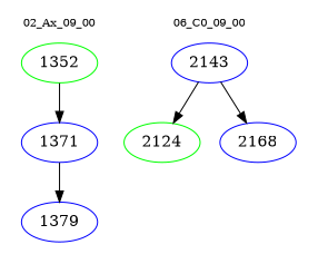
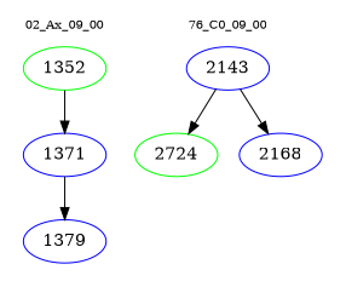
  digraph {
    node [color=blue]
    edge [color=black]
    n1 [label=1371]
    n2 [color=green label=1352]
    n3 [label=1379]
    n4 [label=2143]
-   n5 [color=green label=2124]
+   n5 [color=green label=2724]
    n6 [label=2168]
    subgraph cluster_1 {
      color=white
      fontsize=10
      label="02_Ax_09_00"
      n1
      n2
      n3
    }
    subgraph cluster_2 {
      color=white
      fontsize=10
-     label="06_C0_09_00"
+     label="76_C0_09_00"
      n4
      n5
      n6
    }
    n1 -> n3
    n2 -> n1
    n4 -> n5
    n4 -> n6
  }
